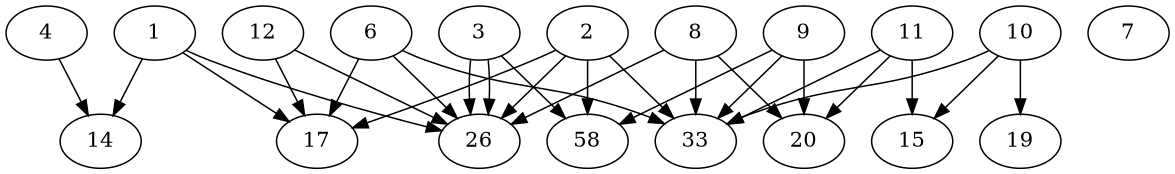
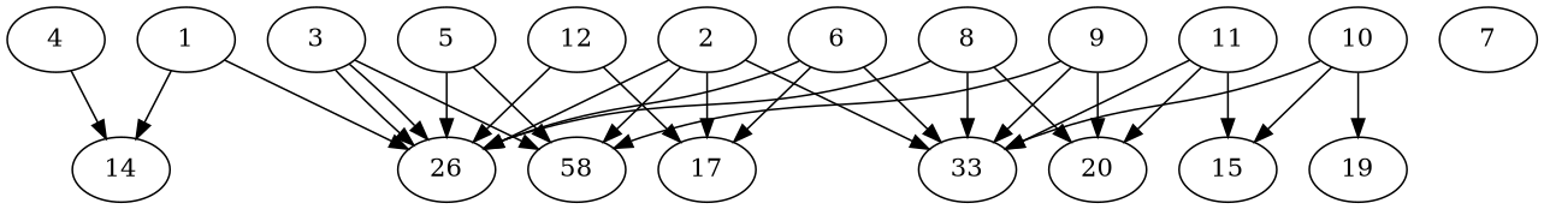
  digraph {
    node [alpha=0.04]
    1 [alpha=0.09 expect_size=28150784]
    14 [expect_size=36307968]
    n3 [alpha=0.16 expect_size=19357696 label=26]
    17 [alpha=0.03 expect_size=7849984]
    2 [alpha=0.18 expect_size=21156864]
    n6 [alpha=0.06 expect_size=26403840 label=33]
    n7 [alpha=0.05 expect_size=51596288 label=58]
    3 [expect_size=25239552]
    4 [alpha=0.02 expect_size=38684672]
+   5 [alpha=0.11 expect_size=17495040]
    6 [alpha=0.15 expect_size=29021184]
    7 [alpha=0.19 expect_size=27753472]
    8 [alpha=0.07 expect_size=29078528]
    20 [alpha=0.17 expect_size=11826176]
    9 [alpha=0.16 expect_size=41832448]
    10 [alpha=0.18 expect_size=30381056]
    15 [alpha=0.11 expect_size=40582144]
    19 [expect_size=20793344]
    11 [alpha=0.14 expect_size=8792064]
    12 [alpha=0.12 expect_size=30659584]
    1 -> 14
    1 -> n3
-   1 -> 17
    2 -> n3
    2 -> 17
    2 -> n6
    2 -> n7
    3 -> n3
    3 -> n3
    3 -> n7
    4 -> 14
+   5 -> n3
+   5 -> n7
    6 -> n3
    6 -> 17
    6 -> n6
    8 -> n3
    8 -> n6
    8 -> 20
    9 -> n6
    9 -> n7
    9 -> 20
    10 -> n6
    10 -> 15
    10 -> 19
    11 -> n6
    11 -> 20
    11 -> 15
    12 -> n3
    12 -> 17
  }
